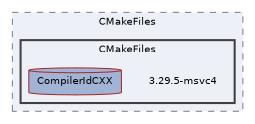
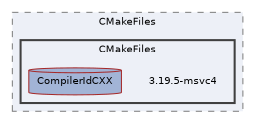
  digraph {
    compound=true
    node [fontname=Helvetica fontsize=10]
-   n1 [height=0.2 label="3.29.5-msvc4" shape=plaintext width=0.4 color=darkorange]
+   n1 [height=0.2 label="3.19.5-msvc4" shape=plaintext width=0.4 color=darkorange]
    n2 [color=brown fillcolor="#a2b4d6" height=0.2 label=CompilerIdCXX shape=cylinder style=filled width=0.4]
    subgraph cluster_1 {
      bgcolor="#edf0f7"
      fontname=Helvetica
      fontsize=10
      label=CMakeFiles
      pencolor=grey50
      style="filled,dashed"
      subgraph cluster_2 {
        bgcolor="#edf0f7"
        fontname=Helvetica
        fontsize=10
        pencolor=grey25
        style="filled,bold"
        n1
        n2
      }
    }
  }
